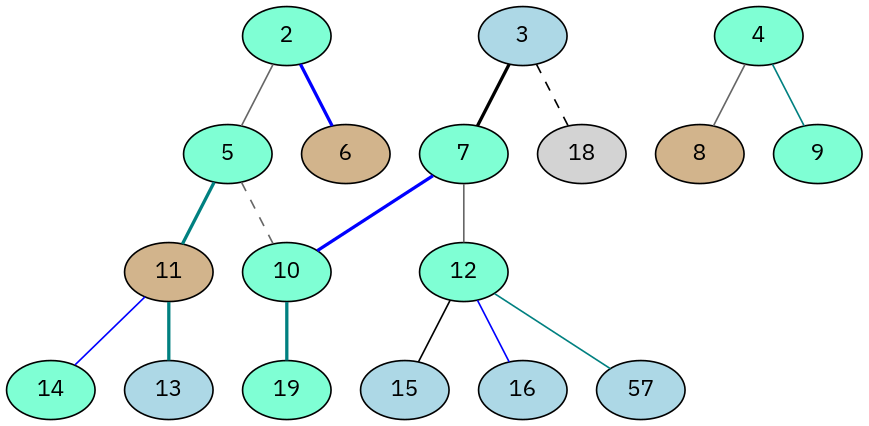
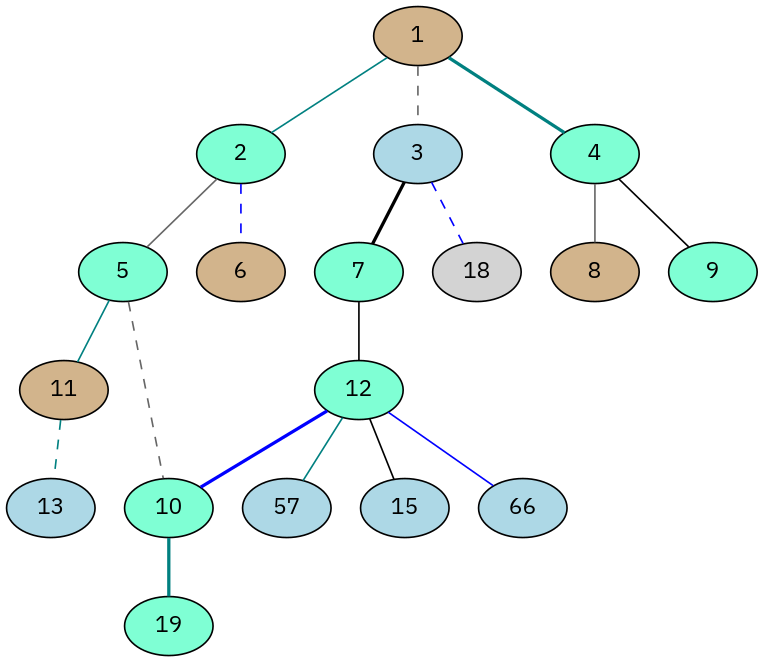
  graph {
    fontname="IBM Plex Sans"
    node [chem=C fillcolor=aquamarine fontname="IBM Plex Sans" style=filled]
    edge [color=teal fontname="IBM Plex Sans" style=solid valence=1]
+   1 [fillcolor=tan]
    2
    3 [fillcolor=lightblue]
    4 [chem=N]
    5
    6 [chem=Cl fillcolor=tan]
    7
    18 [chem=H fillcolor=lightgrey]
    8 [chem=O fillcolor=tan]
    9 [chem=O]
    10
    11 [chem=N fillcolor=tan]
    12
    19 [chem=H]
    13 [chem=O fillcolor=lightblue]
-   14 [chem=O]
    15 [chem=F fillcolor=lightblue]
-   16 [chem=F fillcolor=lightblue]
+   16 [chem=F fillcolor=lightblue label=66]
    n19 [chem=F fillcolor=lightblue label=57]
+   1 -- 2 [valence=2]
+   1 -- 3 [color=gray40 style=dashed]
+   1 -- 4 [style=bold]
    2 -- 5 [color=gray40]
-   2 -- 6 [color=blue style=bold]
+   2 -- 6 [color=blue style=dashed]
    3 -- 7 [color=black style=bold valence=2]
-   3 -- 18 [color=black style=dashed]
+   3 -- 18 [color=blue style=dashed]
    4 -- 8 [color=gray40 valence=2]
-   4 -- 9
+   4 -- 9 [color=black]
    5 -- 10 [color=gray40 style=dashed valence=2]
-   5 -- 11 [style=bold]
-   7 -- 10 [color=blue style=bold]
-   7 -- 12 [color=gray40]
+   5 -- 11
+   12 -- 10 [color=blue style=bold]
+   7 -- 12 [color=black]
    10 -- 19 [style=bold]
-   11 -- 13 [style=bold valence=2]
-   11 -- 14 [color=blue]
+   11 -- 13 [style=dashed valence=2]
    12 -- 15 [color=black]
    12 -- 16 [color=blue]
    12 -- n19
  }
